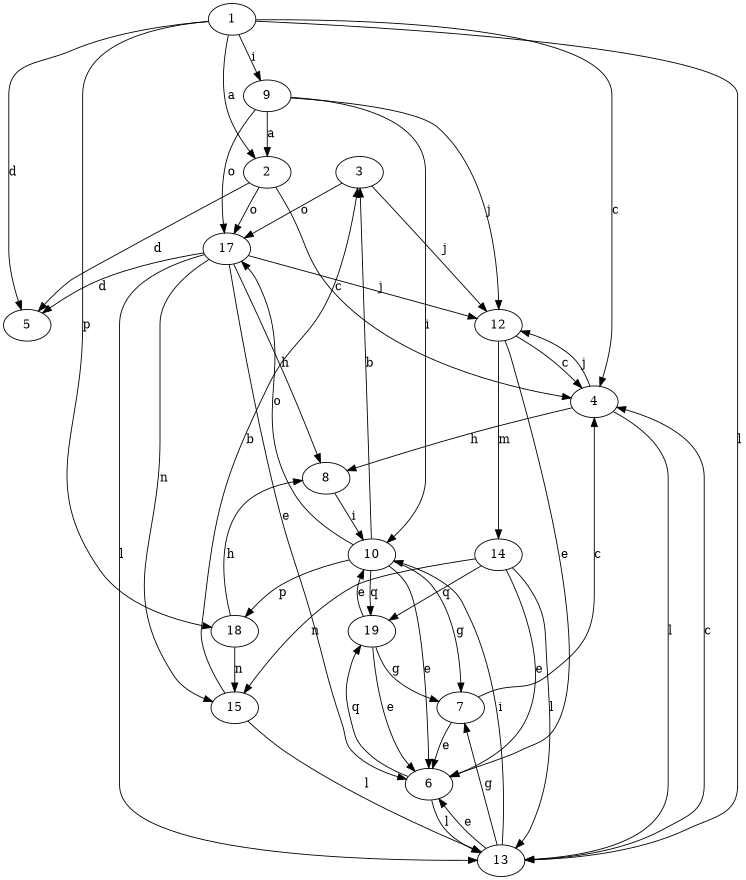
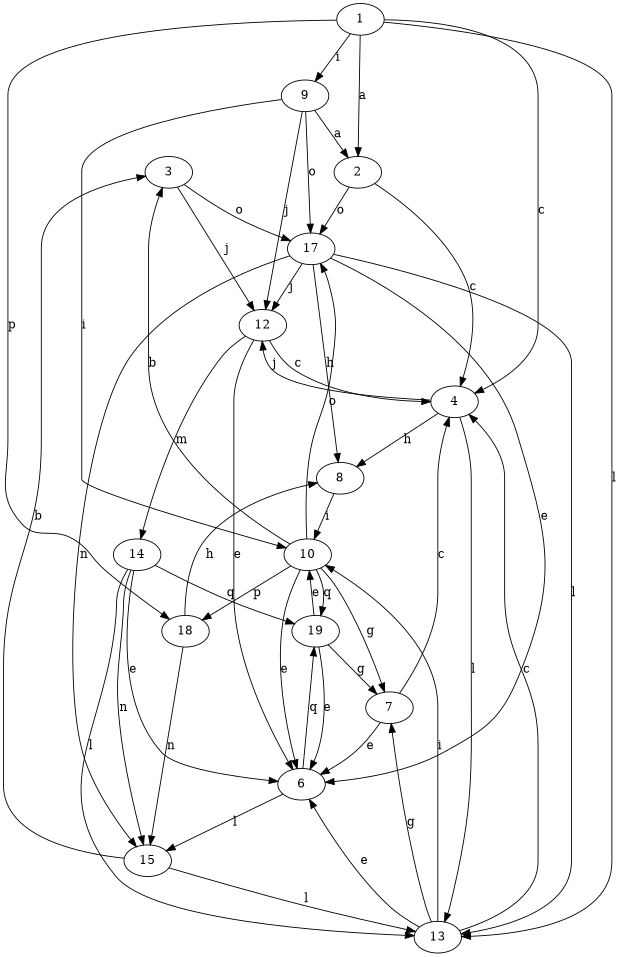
  strict digraph {
    3
    17
    12
    1
    2
    4
-   5
    9
    13
    18
    8
    10
    6
    7
    15
    14
    19
    3 -> 17 [label=o]
    3 -> 12 [label=j]
    17 -> 12 [label=j]
-   17 -> 5 [label=d]
    17 -> 13 [label=l]
    17 -> 8 [label=h]
    17 -> 6 [label=e]
    17 -> 15 [label=n]
    12 -> 4 [label=c]
    12 -> 6 [label=e]
    12 -> 14 [label=m]
    1 -> 2 [label=a]
    1 -> 4 [label=c]
-   1 -> 5 [label=d]
    1 -> 9 [label=i]
    1 -> 13 [label=l]
    1 -> 18 [label=p]
    2 -> 17 [label=o]
    2 -> 4 [label=c]
-   2 -> 5 [label=d]
    4 -> 12 [label=j]
    4 -> 13 [label=l]
    4 -> 8 [label=h]
    9 -> 17 [label=o]
    9 -> 12 [label=j]
    9 -> 2 [label=a]
    9 -> 10 [label=i]
    13 -> 4 [label=c]
    13 -> 10 [label=i]
    13 -> 6 [label=e]
    13 -> 7 [label=g]
    18 -> 8 [label=h]
    18 -> 15 [label=n]
    8 -> 10 [label=i]
    10 -> 3 [label=b]
    10 -> 17 [label=o]
    10 -> 18 [label=p]
    10 -> 6 [label=e]
    10 -> 7 [label=g]
    10 -> 19 [label=q]
-   6 -> 13 [label=l]
+   6 -> 15 [label=l]
    6 -> 19 [label=q]
    7 -> 4 [label=c]
    7 -> 6 [label=e]
    15 -> 3 [label=b]
    15 -> 13 [label=l]
    14 -> 13 [label=l]
    14 -> 6 [label=e]
    14 -> 15 [label=n]
    14 -> 19 [label=q]
    19 -> 10 [label=e]
    19 -> 6 [label=e]
    19 -> 7 [label=g]
  }
